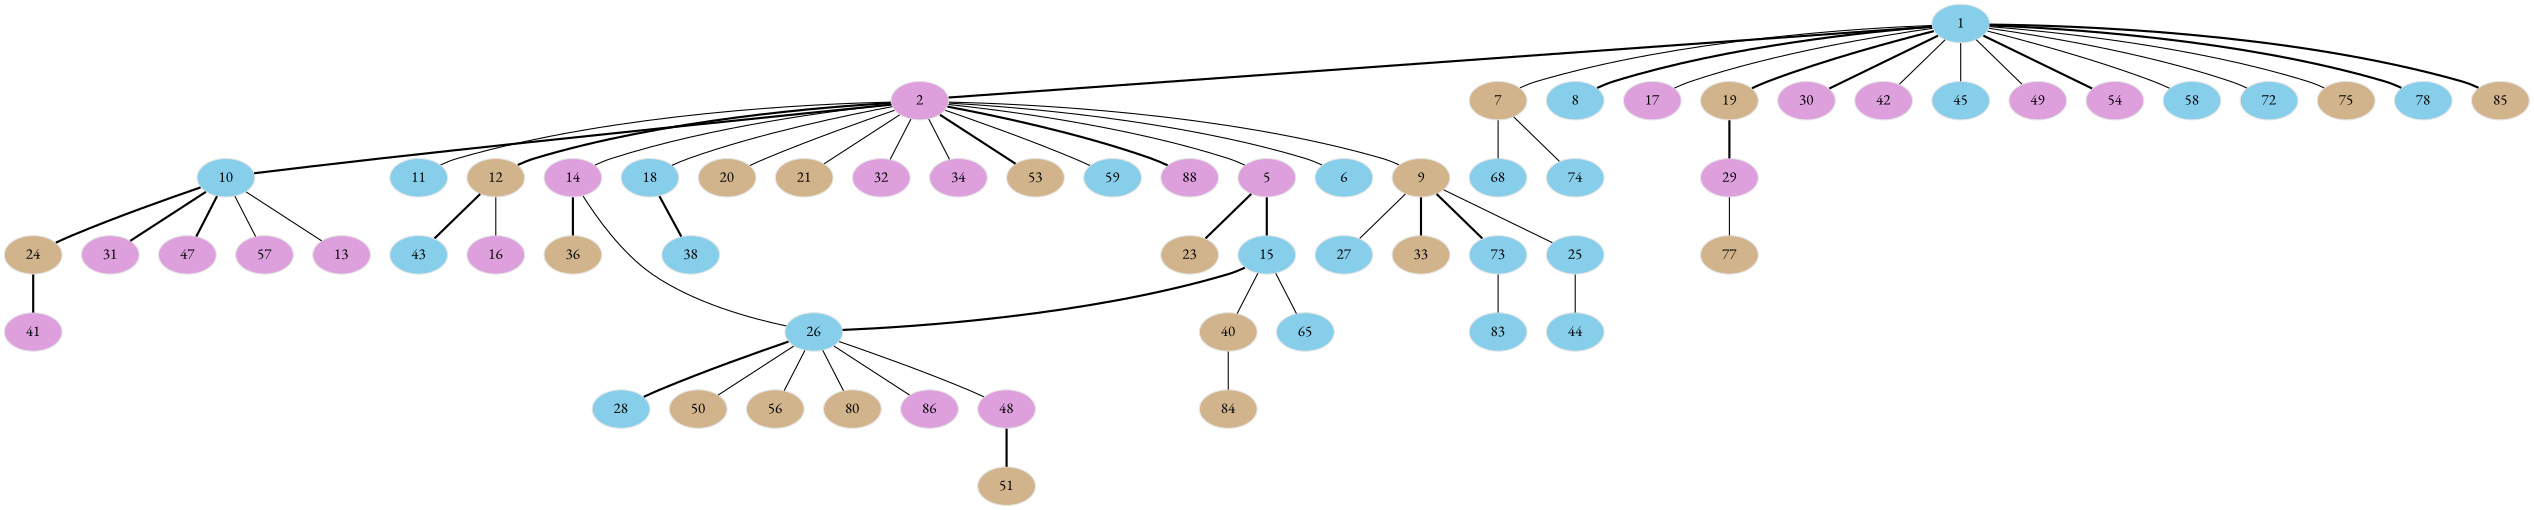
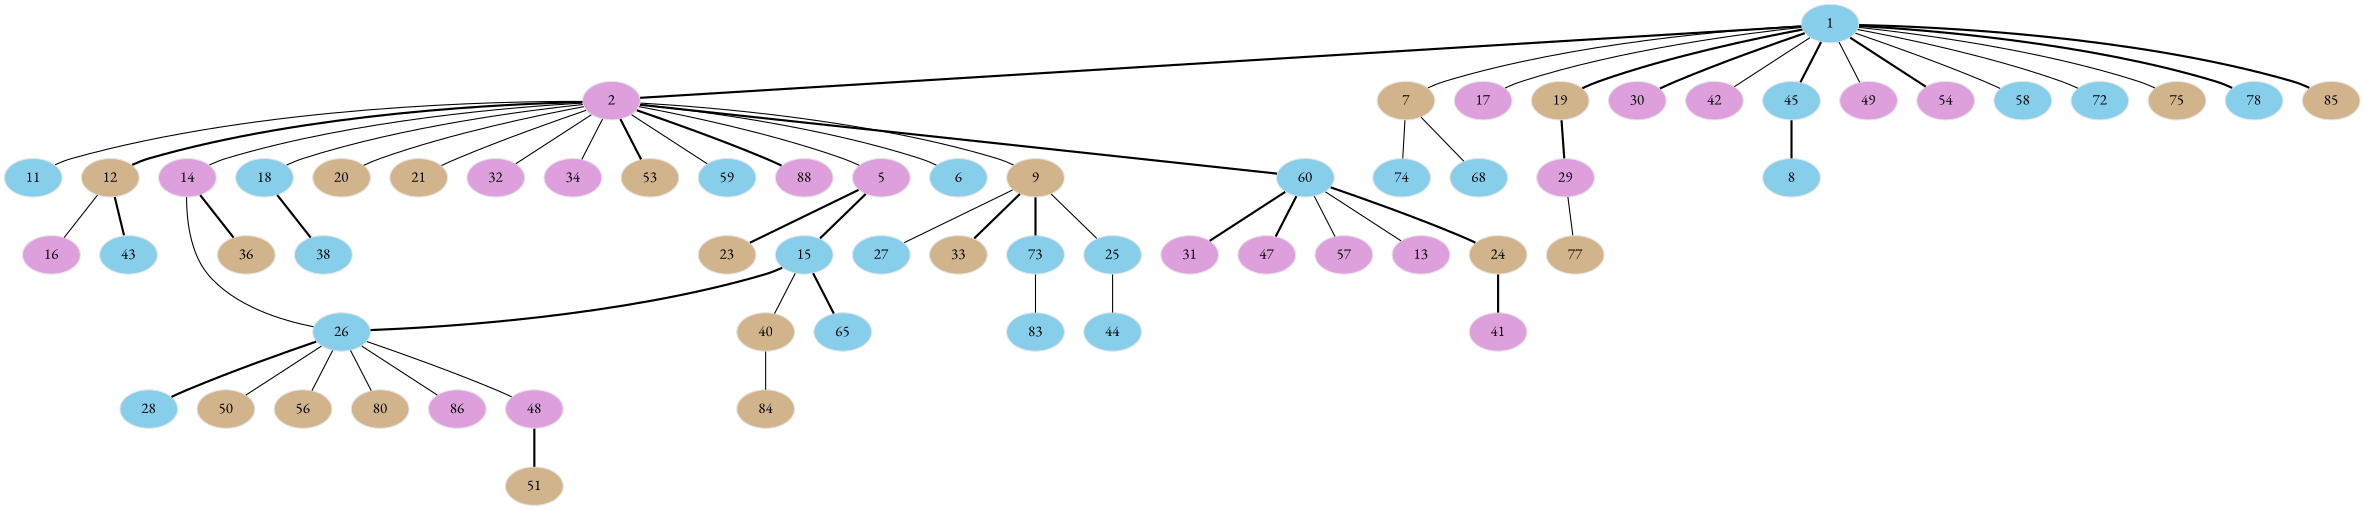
  graph {
    fontname="EB Garamond"
    node [color=gray90 fillcolor=skyblue fontname="EB Garamond" style=filled]
    edge [fontname="EB Garamond" style=solid]
    1 [super="+4"]
    2 [fillcolor=plum super="+3"]
    7 [fillcolor=tan super="+61"]
    8
    17 [fillcolor=plum]
    19 [fillcolor=tan super="+60"]
    30 [fillcolor=plum]
    42 [fillcolor=plum]
    45
    49 [fillcolor=plum]
    54 [fillcolor=plum]
    58
    72
    75 [fillcolor=tan super="+79"]
    78
    85 [fillcolor=tan]
    5 [fillcolor=plum super="+39"]
    6 [super="+71"]
    9 [fillcolor=tan super="+22"]
-   10 [super="+52"]
+   10 [super="+52" label=60]
    11
    12 [fillcolor=tan]
    14 [fillcolor=plum]
    18
    20 [fillcolor=tan]
    21 [fillcolor=tan]
    32 [fillcolor=plum]
    34 [fillcolor=plum]
    53 [fillcolor=tan super="+64"]
    59
    88 [fillcolor=plum]
    68
    74
    29 [fillcolor=plum super="+67"]
    15 [super="+70"]
    23 [fillcolor=tan super="+63"]
    25 [super="+46"]
    27
    33 [fillcolor=tan]
    73
    13 [fillcolor=plum]
    24 [fillcolor=tan super="+69"]
    31 [fillcolor=plum]
    47 [fillcolor=plum]
    57 [fillcolor=plum]
    16 [fillcolor=plum super="+81"]
    43
    26 [super="+35"]
    36 [fillcolor=tan super="+62"]
    38
    40 [fillcolor=tan super="+87"]
    65
    44 [super="+55"]
    83
    41 [fillcolor=plum]
    48 [fillcolor=plum super="+82"]
    51 [fillcolor=tan]
    28
    50 [fillcolor=tan super="+66"]
    56 [fillcolor=tan super="+76"]
    80 [fillcolor=tan]
    86 [fillcolor=plum]
    84 [fillcolor=tan]
    77 [fillcolor=tan]
    1 -- 2 [style=bold]
    1 -- 7
-   1 -- 8 [style=bold]
+   45 -- 8 [style=bold]
    1 -- 17
    1 -- 19 [style=bold]
    1 -- 30 [style=bold]
    1 -- 42
-   1 -- 45
+   1 -- 45 [style=bold]
    1 -- 49
    1 -- 54 [style=bold]
    1 -- 58
    1 -- 72
    1 -- 75
    1 -- 78 [style=bold]
    1 -- 85 [style=bold]
    2 -- 5
    2 -- 6
    2 -- 9
    2 -- 10 [style=bold]
    2 -- 11
    2 -- 12 [style=bold]
    2 -- 14
    2 -- 18
    2 -- 20
    2 -- 21
    2 -- 32
    2 -- 34
    2 -- 53 [style=bold]
    2 -- 59
    2 -- 88 [style=bold]
    7 -- 68
    7 -- 74
    19 -- 29 [style=bold]
    5 -- 15 [style=bold]
    5 -- 23 [style=bold]
    9 -- 25
    9 -- 27
    9 -- 33 [style=bold]
    9 -- 73 [style=bold]
    10 -- 13
    10 -- 24 [style=bold]
    10 -- 31 [style=bold]
    10 -- 47 [style=bold]
    10 -- 57
    12 -- 16 [weight=2]
    12 -- 43 [style=bold]
    14 -- 26
    14 -- 36 [style=bold]
    18 -- 38 [style=bold]
    29 -- 77
    15 -- 26 [style=bold]
    15 -- 40
-   15 -- 65
+   15 -- 65 [style=bold]
    25 -- 44
    73 -- 83
    24 -- 41 [style=bold]
    26 -- 48
    26 -- 28 [style=bold]
    26 -- 50
    26 -- 56
    26 -- 80
    26 -- 86
    40 -- 84
    48 -- 51 [style=bold]
  }
